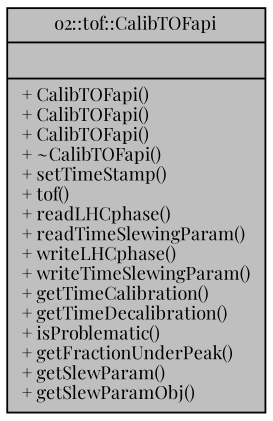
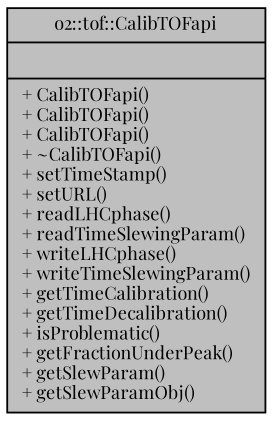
  digraph {
    fontname="Playfair Display"
-   n1 [color=black fillcolor=grey75 fontcolor=black fontname="Playfair Display" fontsize=10 height=0.2 label="{o2::tof::CalibTOFapi\n||+ CalibTOFapi()\l+ CalibTOFapi()\l+ CalibTOFapi()\l+ ~CalibTOFapi()\l+ setTimeStamp()\l+ tof()\l+ readLHCphase()\l+ readTimeSlewingParam()\l+ writeLHCphase()\l+ writeTimeSlewingParam()\l+ getTimeCalibration()\l+ getTimeDecalibration()\l+ isProblematic()\l+ getFractionUnderPeak()\l+ getSlewParam()\l+ getSlewParamObj()\l}" shape=record style=filled width=0.4]
+   n1 [color=black fillcolor=grey75 fontcolor=black fontname="Playfair Display" fontsize=10 height=0.2 label="{o2::tof::CalibTOFapi\n||+ CalibTOFapi()\l+ CalibTOFapi()\l+ CalibTOFapi()\l+ ~CalibTOFapi()\l+ setTimeStamp()\l+ setURL()\l+ readLHCphase()\l+ readTimeSlewingParam()\l+ writeLHCphase()\l+ writeTimeSlewingParam()\l+ getTimeCalibration()\l+ getTimeDecalibration()\l+ isProblematic()\l+ getFractionUnderPeak()\l+ getSlewParam()\l+ getSlewParamObj()\l}" shape=record style=filled width=0.4]
  }
